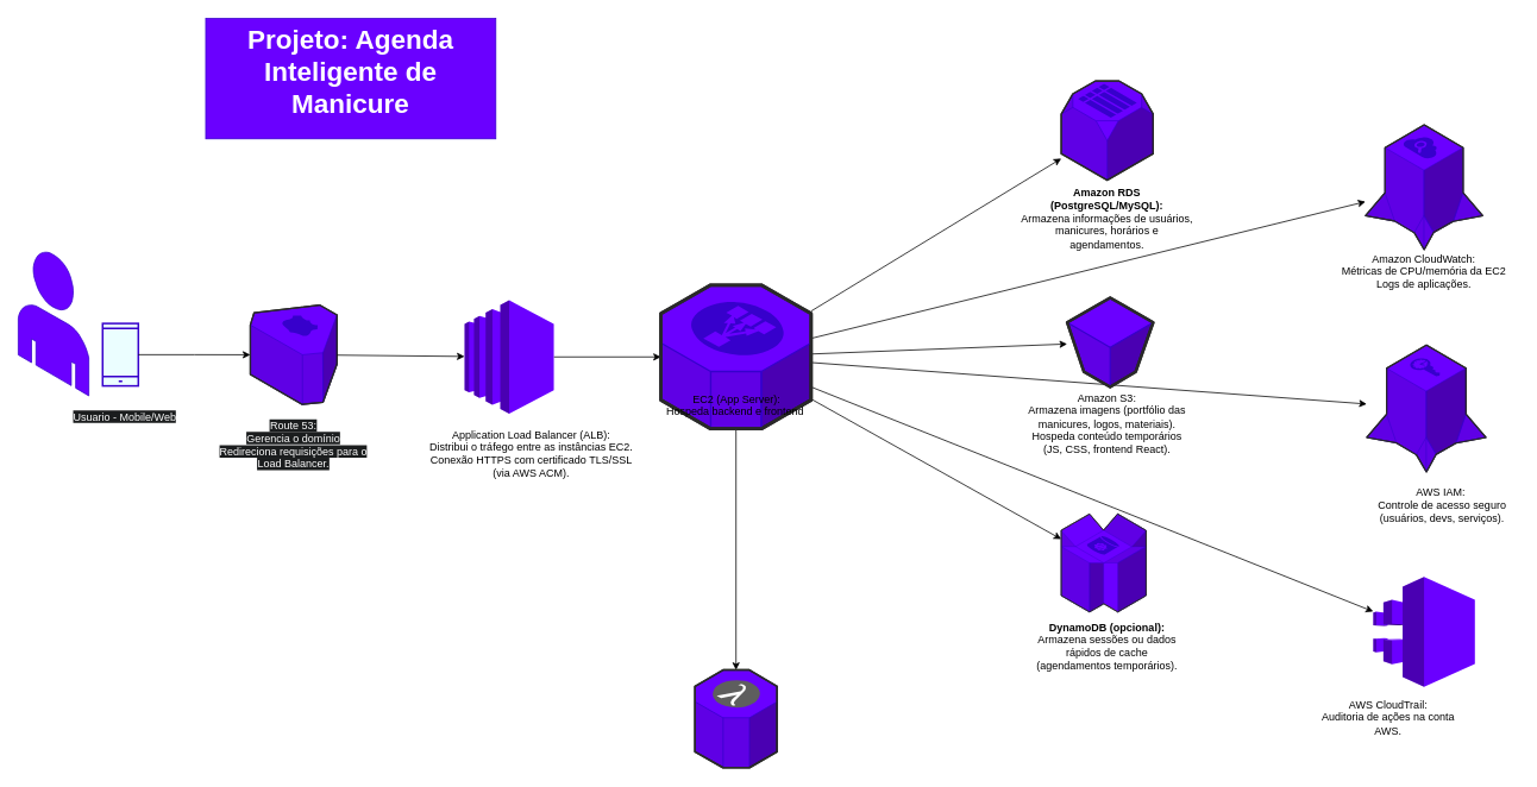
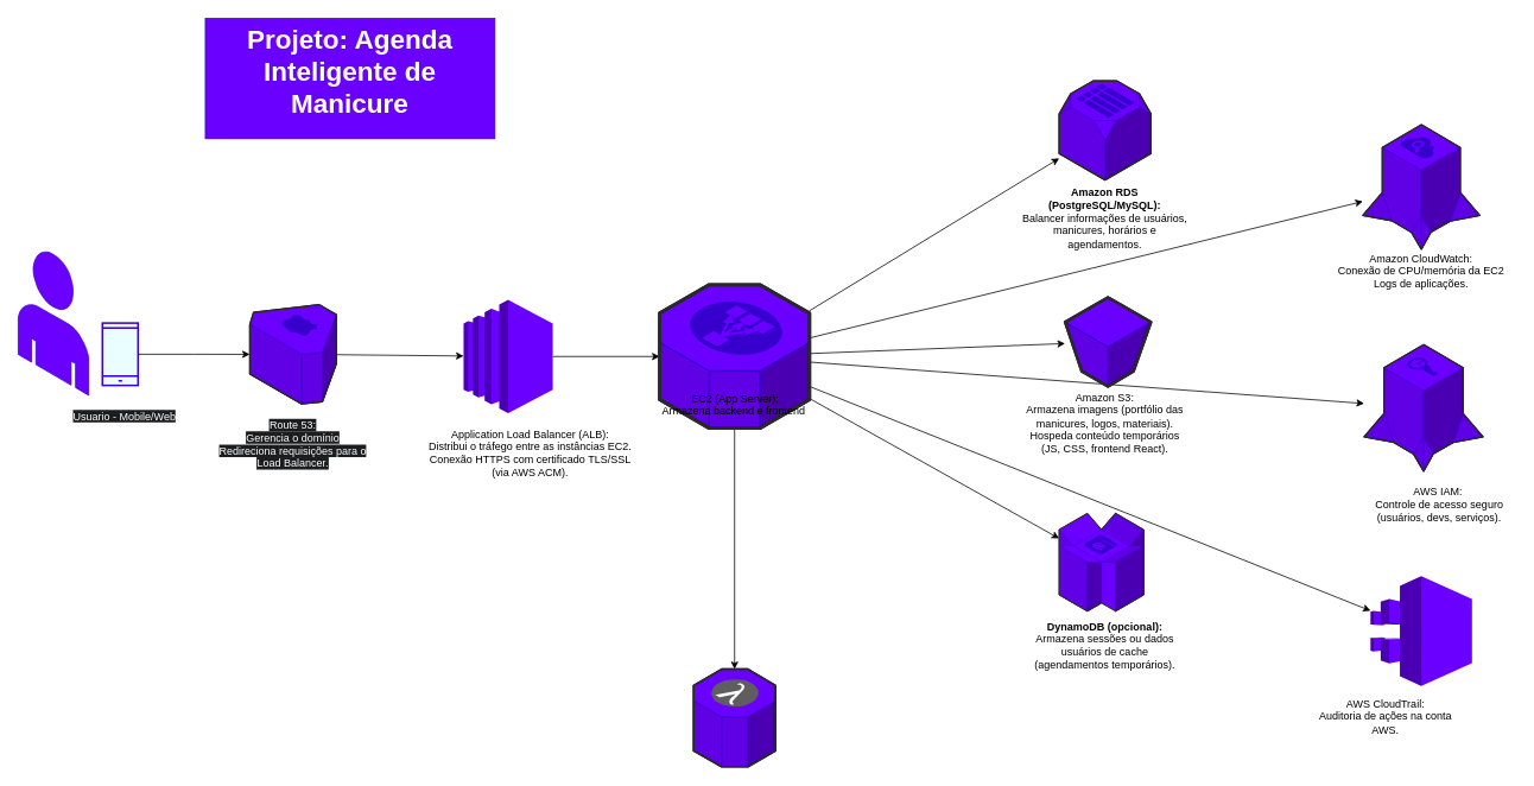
  <mxCell id="0" />
  <mxCell id="1" parent="0" />
  <mxCell id="2" value="" style="html=1;verticalLabelPosition=bottom;align=center;labelBackgroundColor=#ffffff;verticalAlign=top;strokeWidth=2;strokeColor=#3700CC;shadow=0;dashed=0;shape=mxgraph.ios7.icons.smartphone;fillColor=#EBFEFF;fontColor=#ffffff;" parent="1" vertex="1"><mxGeometry x="114.5" y="362" width="40" height="70" as="geometry" /></mxCell>
  <mxCell id="3" value="" style="verticalLabelPosition=bottom;html=1;verticalAlign=top;strokeWidth=1;align=center;outlineConnect=0;dashed=0;outlineConnect=0;shape=mxgraph.aws3d.end_user;strokeColor=#3700CC;fillColor=#6a00ff;aspect=fixed;fontColor=#ffffff;" parent="1" vertex="1"><mxGeometry x="20" y="281.15" width="79" height="161.97" as="geometry" /></mxCell>
  <mxCell id="4" value="&lt;span style=&quot;font-family: Helvetica; font-size: 12px; font-style: normal; font-variant-ligatures: normal; font-variant-caps: normal; font-weight: 400; letter-spacing: normal; orphans: 2; text-align: left; text-indent: 0px; text-transform: none; widows: 2; word-spacing: 0px; -webkit-text-stroke-width: 0px; white-space: normal; background-color: rgb(27, 29, 30); text-decoration-thickness: initial; text-decoration-style: initial; text-decoration-color: initial; float: none; display: inline !important;&quot;&gt;&lt;font style=&quot;color: rgb(255, 255, 255);&quot;&gt;Usuario - Mobile/Web&lt;/font&gt;&lt;/span&gt;" style="text;whiteSpace=wrap;html=1;" parent="1" vertex="1"><mxGeometry x="80" y="453.12" width="130" height="29.54" as="geometry" /></mxCell>
  <mxCell id="5" value="" style="edgeStyle=orthogonalEdgeStyle;rounded=0;orthogonalLoop=1;jettySize=auto;html=1;" parent="1" source="2" target="7" edge="1"><mxGeometry relative="1" as="geometry"><mxPoint x="670" y="388.37" as="targetPoint" /><mxPoint x="155" y="388.37" as="sourcePoint" /><Array as="points" /></mxGeometry></mxCell>
  <mxCell id="6" style="edgeStyle=none;rounded=0;orthogonalLoop=1;jettySize=auto;html=1;" parent="1" source="33" target="15" edge="1"><mxGeometry relative="1" as="geometry" /></mxCell>
  <mxCell id="7" value="" style="verticalLabelPosition=bottom;html=1;verticalAlign=top;strokeWidth=1;align=center;outlineConnect=0;dashed=0;outlineConnect=0;shape=mxgraph.aws3d.route53;fillColor=#6a00ff;strokeColor=#3700CC;aspect=fixed;strokeColor2=#292929;fontColor=#ffffff;" parent="1" vertex="1"><mxGeometry x="280" y="341.27" width="97.17" height="111.46" as="geometry" /></mxCell>
  <mxCell id="8" style="edgeStyle=none;rounded=0;orthogonalLoop=1;jettySize=auto;html=1;" parent="1" source="15" target="18" edge="1"><mxGeometry relative="1" as="geometry" /></mxCell>
  <mxCell id="9" style="edgeStyle=none;rounded=0;orthogonalLoop=1;jettySize=auto;html=1;" parent="1" source="15" target="20" edge="1"><mxGeometry relative="1" as="geometry" /></mxCell>
  <mxCell id="10" style="edgeStyle=none;rounded=0;orthogonalLoop=1;jettySize=auto;html=1;" parent="1" source="15" target="22" edge="1"><mxGeometry relative="1" as="geometry" /></mxCell>
  <mxCell id="11" style="edgeStyle=none;rounded=0;orthogonalLoop=1;jettySize=auto;html=1;" parent="1" source="15" target="25" edge="1"><mxGeometry relative="1" as="geometry" /></mxCell>
  <mxCell id="12" style="edgeStyle=none;rounded=0;orthogonalLoop=1;jettySize=auto;html=1;" parent="1" source="15" target="27" edge="1"><mxGeometry relative="1" as="geometry" /></mxCell>
  <mxCell id="13" style="edgeStyle=none;rounded=0;orthogonalLoop=1;jettySize=auto;html=1;" parent="1" source="15" target="29" edge="1"><mxGeometry relative="1" as="geometry" /></mxCell>
  <mxCell id="14" style="edgeStyle=none;rounded=0;orthogonalLoop=1;jettySize=auto;html=1;" parent="1" source="15" target="30" edge="1"><mxGeometry relative="1" as="geometry" /></mxCell>
  <mxCell id="15" value="" style="verticalLabelPosition=bottom;html=1;verticalAlign=top;strokeWidth=1;align=center;outlineConnect=0;dashed=0;outlineConnect=0;shape=mxgraph.aws3d.elasticLoadBalancing;fillColor=#6a00ff;strokeColor=#3700CC;aspect=fixed;strokeColor2=#292929;fontColor=#ffffff;rotation=0;" parent="1" vertex="1"><mxGeometry x="740" y="318.9" width="168.25" height="161.24" as="geometry" /></mxCell>
  <mxCell id="16" value="&lt;span style=&quot;color: rgb(255, 255, 255); font-family: Helvetica; font-size: 12px; font-style: normal; font-variant-ligatures: normal; font-variant-caps: normal; font-weight: 400; letter-spacing: normal; orphans: 2; text-indent: 0px; text-transform: none; widows: 2; word-spacing: 0px; -webkit-text-stroke-width: 0px; white-space: normal; background-color: rgb(27, 29, 30); text-decoration-thickness: initial; text-decoration-style: initial; text-decoration-color: initial; float: none; display: inline !important;&quot;&gt;Route 53:&lt;br&gt;Gerencia o domínio&lt;br&gt;Redireciona requisições para o Load Balancer.&lt;/span&gt;" style="text;whiteSpace=wrap;html=1;align=center;" parent="1" vertex="1"><mxGeometry x="230.02" y="462.73" width="197.12" height="70" as="geometry" /></mxCell>
- <mxCell id="17" value="EC2 (App Server):&lt;br&gt;Hospeda backend e frontend&amp;nbsp;" style="text;whiteSpace=wrap;html=1;align=center;" parent="1" vertex="1"><mxGeometry x="740" y="432.66" width="170" height="40" as="geometry" /></mxCell>
+ <mxCell id="17" value="EC2 (App Server):&lt;br&gt;Armazena backend e frontend&amp;nbsp;" style="text;whiteSpace=wrap;html=1;align=center;" parent="1" vertex="1"><mxGeometry x="740" y="432.66" width="170" height="40" as="geometry" /></mxCell>
  <mxCell id="18" value="" style="verticalLabelPosition=bottom;html=1;verticalAlign=top;strokeWidth=1;align=center;outlineConnect=0;dashed=0;outlineConnect=0;shape=mxgraph.aws3d.simpleDb;fillColor=#6a00ff;strokeColor=#3700CC;aspect=fixed;strokeColor2=#292929;fontColor=#ffffff;" parent="1" vertex="1"><mxGeometry x="1188.5" y="90" width="103" height="111.37" as="geometry" /></mxCell>
- <mxCell id="19" value="&lt;p data-start=&quot;1181&quot; data-end=&quot;1216&quot;&gt;&lt;span data-start=&quot;1181&quot; data-end=&quot;1214&quot;&gt;&lt;b&gt;Amazon RDS (PostgreSQL/MySQL):&lt;br&gt;&lt;/b&gt;&lt;/span&gt;&lt;span style=&quot;background-color: transparent; color: light-dark(rgb(0, 0, 0), rgb(255, 255, 255));&quot;&gt;Armazena informações de usuários, manicures, horários e agendamentos.&lt;/span&gt;&lt;/p&gt;" style="text;whiteSpace=wrap;html=1;align=center;" parent="1" vertex="1"><mxGeometry x="1140" y="190" width="200" height="80" as="geometry" /></mxCell>
+ <mxCell id="19" value="&lt;p data-start=&quot;1181&quot; data-end=&quot;1216&quot;&gt;&lt;span data-start=&quot;1181&quot; data-end=&quot;1214&quot;&gt;&lt;b&gt;Amazon RDS (PostgreSQL/MySQL):&lt;br&gt;&lt;/b&gt;&lt;/span&gt;&lt;span style=&quot;background-color: transparent; color: light-dark(rgb(0, 0, 0), rgb(255, 255, 255));&quot;&gt;Balancer informações de usuários, manicures, horários e agendamentos.&lt;/span&gt;&lt;/p&gt;" style="text;whiteSpace=wrap;html=1;align=center;" parent="1" vertex="1"><mxGeometry x="1140" y="190" width="200" height="80" as="geometry" /></mxCell>
  <mxCell id="20" value="" style="verticalLabelPosition=bottom;html=1;verticalAlign=top;strokeWidth=1;align=center;outlineConnect=0;dashed=0;outlineConnect=0;shape=mxgraph.aws3d.s3Bucket;fillColor=#6a00ff;strokeColor=#3700CC;aspect=fixed;strokeColor2=#292929;fontColor=#ffffff;" parent="1" vertex="1"><mxGeometry x="1195.11" y="333.12" width="96.39" height="100" as="geometry" /></mxCell>
  <mxCell id="21" value="Amazon S3:&#10;Armazena imagens (portfólio das manicures, logos, materiais).&#10;Hospeda conteúdo temporários (JS, CSS, frontend React)." style="text;whiteSpace=wrap;align=center;" parent="1" vertex="1"><mxGeometry x="1143.25" y="431.64" width="193.5" height="70" as="geometry" /></mxCell>
  <mxCell id="22" value="" style="verticalLabelPosition=bottom;html=1;verticalAlign=top;strokeWidth=1;align=center;outlineConnect=0;dashed=0;outlineConnect=0;shape=mxgraph.aws3d.dynamoDb;fillColor=#6a00ff;strokeColor=#3700CC;aspect=fixed;strokeColor2=#292929;fontColor=#ffffff;" parent="1" vertex="1"><mxGeometry x="1188.5" y="575.46" width="95.07" height="110" as="geometry" /></mxCell>
- <mxCell id="23" value="&lt;p data-start=&quot;1473&quot; data-end=&quot;1505&quot;&gt;&lt;strong data-start=&quot;1473&quot; data-end=&quot;1503&quot;&gt;DynamoDB (opcional):&lt;br&gt;&lt;/strong&gt;&lt;span style=&quot;background-color: transparent; color: light-dark(rgb(0, 0, 0), rgb(255, 255, 255));&quot;&gt;Armazena sessões ou dados rápidos de cache (agendamentos temporários).&lt;/span&gt;&lt;/p&gt;" style="text;whiteSpace=wrap;html=1;align=center;" parent="1" vertex="1"><mxGeometry x="1160" y="676.6" width="160" height="90" as="geometry" /></mxCell>
+ <mxCell id="23" value="&lt;p data-start=&quot;1473&quot; data-end=&quot;1505&quot;&gt;&lt;strong data-start=&quot;1473&quot; data-end=&quot;1503&quot;&gt;DynamoDB (opcional):&lt;br&gt;&lt;/strong&gt;&lt;span style=&quot;background-color: transparent; color: light-dark(rgb(0, 0, 0), rgb(255, 255, 255));&quot;&gt;Armazena sessões ou dados usuários de cache (agendamentos temporários).&lt;/span&gt;&lt;/p&gt;" style="text;whiteSpace=wrap;html=1;align=center;" parent="1" vertex="1"><mxGeometry x="1160" y="676.6" width="160" height="90" as="geometry" /></mxCell>
  <mxCell id="24" value="Projeto: Agenda Inteligente de Manicure" style="text;whiteSpace=wrap;align=center;fontStyle=1;fillColor=#6a00ff;fontColor=#ffffff;strokeColor=#3700CC;fontSize=30;" parent="1" vertex="1"><mxGeometry x="230.02" y="20" width="325" height="135" as="geometry" /></mxCell>
  <mxCell id="25" value="" style="verticalLabelPosition=bottom;html=1;verticalAlign=top;strokeWidth=1;align=center;outlineConnect=0;dashed=0;outlineConnect=0;shape=mxgraph.aws3d.searchEngine;fillColor=#6a00ff;strokeColor=#3700CC;aspect=fixed;strokeColor2=#292929;fontColor=#ffffff;" parent="1" vertex="1"><mxGeometry x="1529.37" y="139.24" width="131.25" height="140" as="geometry" /></mxCell>
- <mxCell id="26" value="Amazon CloudWatch:&lt;br&gt;&lt;span style=&quot;background-color: transparent; color: light-dark(rgb(0, 0, 0), rgb(255, 255, 255));&quot;&gt;Métricas de CPU/memória da EC2&lt;br&gt;&lt;/span&gt;&lt;span style=&quot;background-color: transparent; color: light-dark(rgb(0, 0, 0), rgb(255, 255, 255));&quot;&gt;Logs de aplicações.&lt;/span&gt;" style="text;whiteSpace=wrap;html=1;align=center;" parent="1" vertex="1"><mxGeometry x="1490" y="276.22" width="210" height="60" as="geometry" /></mxCell>
+ <mxCell id="26" value="Amazon CloudWatch:&lt;br&gt;&lt;span style=&quot;background-color: transparent; color: light-dark(rgb(0, 0, 0), rgb(255, 255, 255));&quot;&gt;Conexão de CPU/memória da EC2&lt;br&gt;&lt;/span&gt;&lt;span style=&quot;background-color: transparent; color: light-dark(rgb(0, 0, 0), rgb(255, 255, 255));&quot;&gt;Logs de aplicações.&lt;/span&gt;" style="text;whiteSpace=wrap;html=1;align=center;" parent="1" vertex="1"><mxGeometry x="1490" y="276.22" width="210" height="60" as="geometry" /></mxCell>
  <mxCell id="27" value="" style="verticalLabelPosition=bottom;html=1;verticalAlign=top;strokeWidth=1;align=center;outlineConnect=0;dashed=0;outlineConnect=0;shape=mxgraph.aws3d.securityTokenService;fillColor=#6a00ff;strokeColor=#3700CC;aspect=fixed;strokeColor2=#292929;fontColor=#ffffff;" parent="1" vertex="1"><mxGeometry x="1530.79" y="386.12" width="133.45" height="142.35" as="geometry" /></mxCell>
  <mxCell id="28" value="AWS IAM:&amp;nbsp;&lt;br&gt;Controle de acesso seguro (usuários, devs, serviços)." style="text;whiteSpace=wrap;html=1;align=center;" parent="1" vertex="1"><mxGeometry x="1540.61" y="538.47" width="148.75" height="70" as="geometry" /></mxCell>
  <mxCell id="29" value="" style="verticalLabelPosition=bottom;html=1;verticalAlign=top;strokeWidth=1;align=center;outlineConnect=0;dashed=0;outlineConnect=0;shape=mxgraph.aws3d.lambda;fillColor=#6a00ff;strokeColor=#3700CC;aspect=fixed;strokeColor2=#292929;strokeColor3=#ffffff;fontColor=#ffffff;" parent="1" vertex="1"><mxGeometry x="778.13" y="750.5" width="92" height="109.5" as="geometry" /></mxCell>
  <mxCell id="30" value="" style="outlineConnect=0;dashed=0;verticalLabelPosition=bottom;verticalAlign=top;align=center;html=1;shape=mxgraph.aws3.cloudtrail;fillColor=#6a00ff;fontColor=#ffffff;strokeColor=#3700CC;" parent="1" vertex="1"><mxGeometry x="1538.05" y="646.22" width="113.88" height="123" as="geometry" /></mxCell>
  <mxCell id="31" value="AWS CloudTrail:&lt;br&gt;Auditoria de ações na conta AWS." style="text;whiteSpace=wrap;html=1;align=center;" parent="1" vertex="1"><mxGeometry x="1477.82" y="776.22" width="154.37" height="60" as="geometry" /></mxCell>
  <mxCell id="32" value="" style="edgeStyle=none;rounded=0;orthogonalLoop=1;jettySize=auto;html=1;" parent="1" source="7" target="33" edge="1"><mxGeometry relative="1" as="geometry"><mxPoint x="377" y="397" as="sourcePoint" /><mxPoint x="811" y="397" as="targetPoint" /></mxGeometry></mxCell>
  <mxCell id="33" value="" style="outlineConnect=0;dashed=0;verticalLabelPosition=bottom;verticalAlign=top;align=center;html=1;shape=mxgraph.aws3.ec2;fillColor=#6a00ff;fontColor=#ffffff;strokeColor=#3700CC;" parent="1" vertex="1"><mxGeometry x="520" y="336.02" width="100" height="127" as="geometry" /></mxCell>
  <mxCell id="34" value="Application Load Balancer (ALB):&lt;br&gt;Distribui o tráfego entre as instâncias EC2.&lt;br&gt;Conexão HTTPS com certificado TLS/SSL (via AWS ACM)." style="text;whiteSpace=wrap;html=1;align=center;" parent="1" vertex="1"><mxGeometry x="480" y="472.73" width="230" height="40" as="geometry" /></mxCell>
  <mxCell id="35" style="edgeStyle=none;rounded=0;orthogonalLoop=1;jettySize=auto;html=1;exitX=0.5;exitY=1;exitDx=0;exitDy=0;" parent="1" source="24" target="24" edge="1"><mxGeometry relative="1" as="geometry" /></mxCell>
